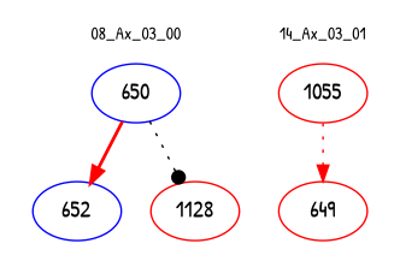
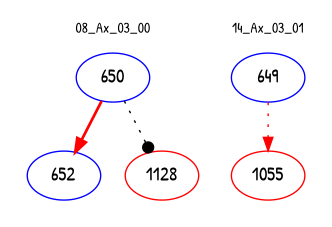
  digraph {
    fontname="Patrick Hand"
    node [color=blue fontname="Patrick Hand"]
    edge [arrowhead=normal color=red fontname="Patrick Hand" style=dotted]
    n1 [label=650]
    n2 [label=652]
    n3 [color=red label=1128]
-   n4 [color=red label=649]
+   n4 [label=649]
    n5 [color=red label=1055]
    subgraph cluster_1 {
      color=white
      fontsize=10
      label="08_Ax_03_00"
      n1
      n2
      n3
    }
    subgraph cluster_2 {
      color=white
      fontsize=10
      label="14_Ax_03_01"
      n4
      n5
    }
    n1 -> n2 [style=bold]
    n1 -> n3 [arrowhead=dot color=black]
-   n5 -> n4
+   n4 -> n5
  }
